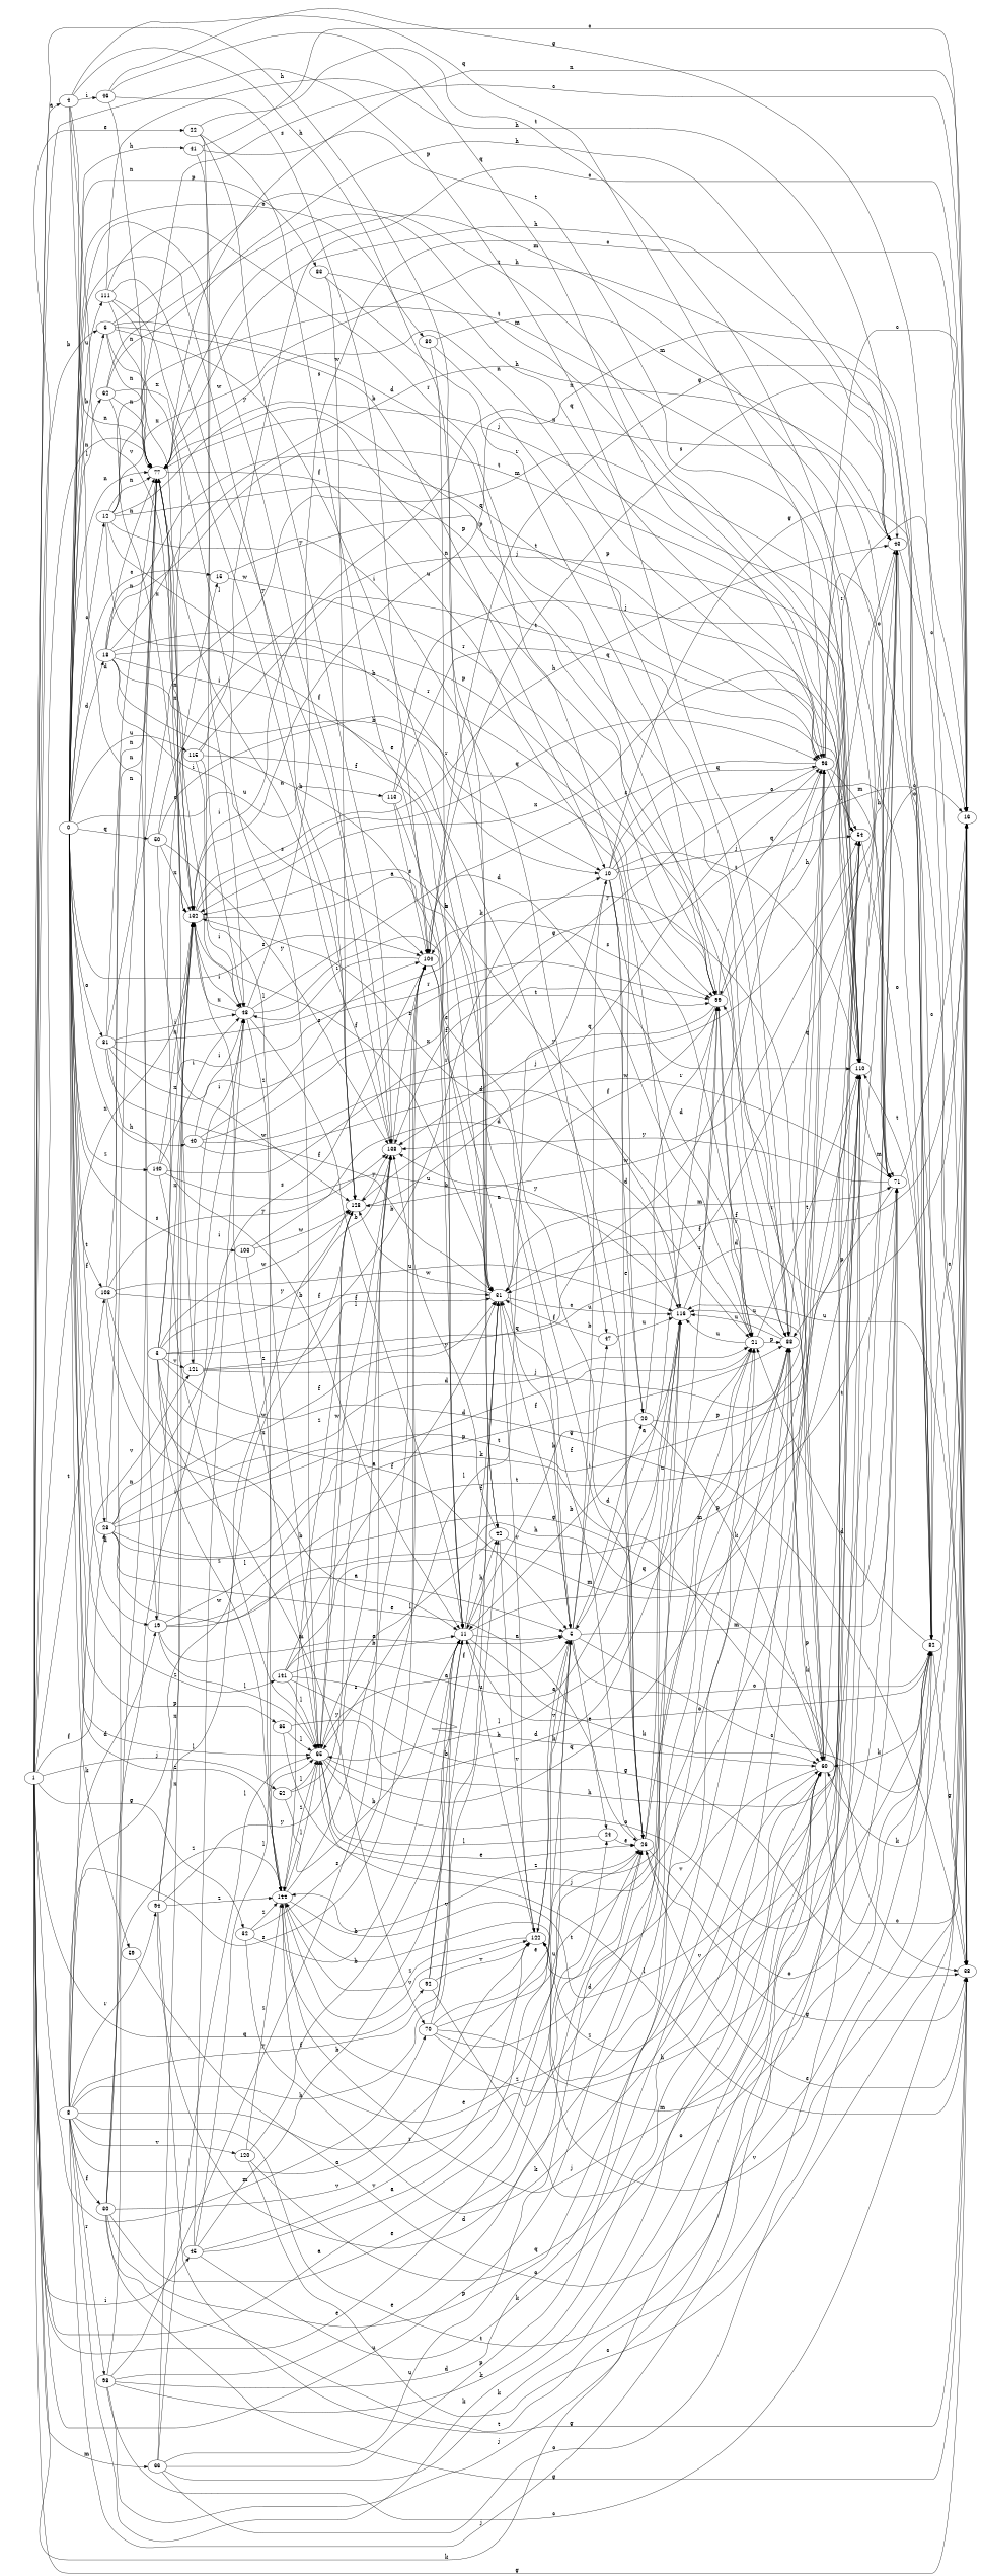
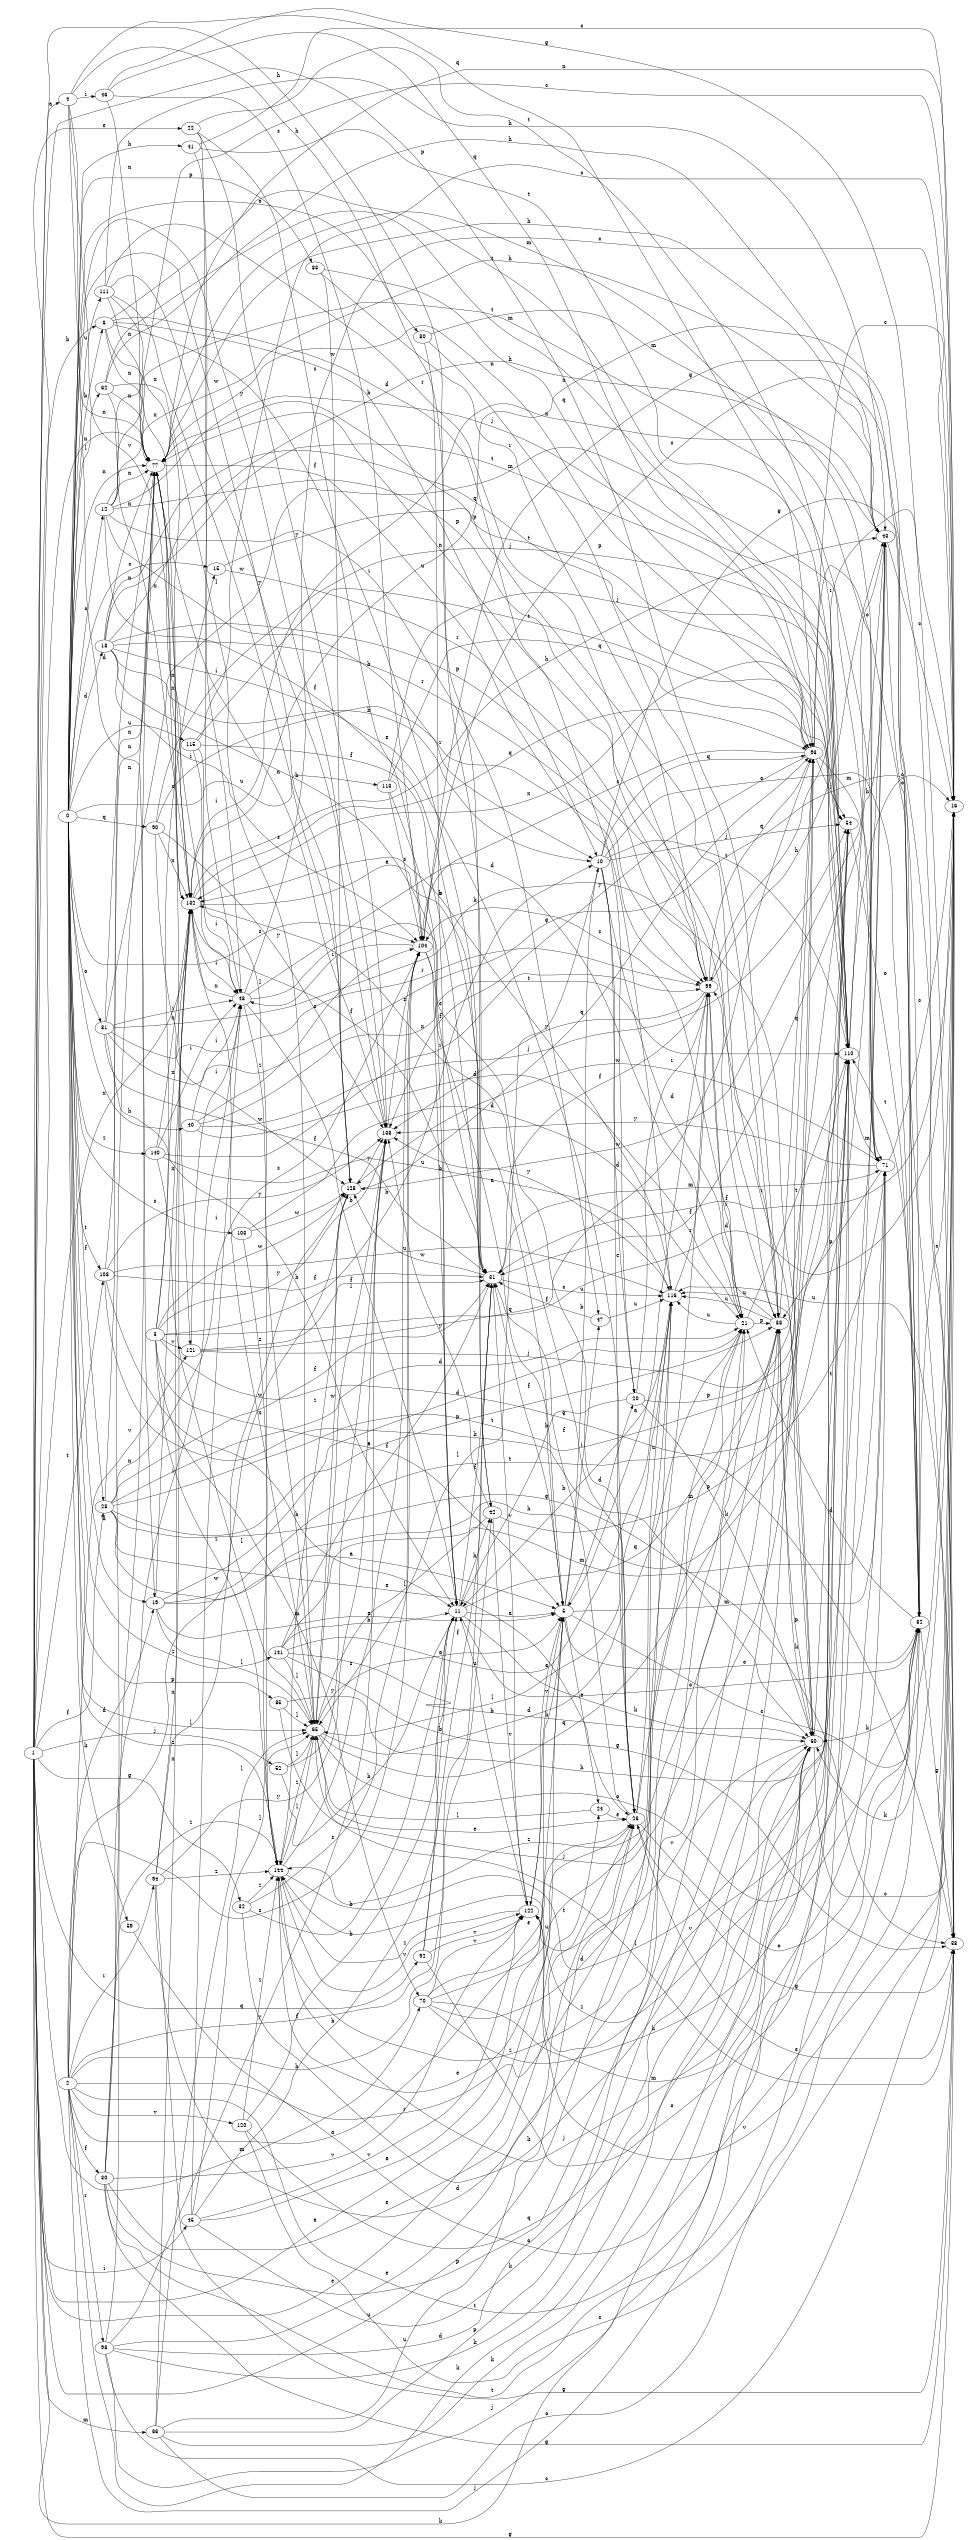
  strict digraph {
    rankdir=LR
    0
    6
    12
    15
    18
    19
    28
    40
    41
    59
    62
    65
    77
    80
    81
    83
    85
-   90 [label=50]
+   90
    103
    104
    108
    111
    113
    115
    128
    138
    140
    141
    144
    132
    31
    110
    10
    20
    88
    54
    16
    47
    71
    43
    99
    93
    26
    11
    5
    21
    38
    48
    82
    116
    60
    122
    1
    4
    22
    24
    32
    42
    45
    52
    66
    70
    92
    121
    46
-   2 [label=8]
+   2
    30
    94
    98
    120
    3
    0 -> 6 [label=b]
    0 -> 12 [label=c]
    0 -> 15 [label=c]
    0 -> 18 [label=d]
    0 -> 19 [label=d]
    0 -> 28 [label=f]
    0 -> 40 [label=h]
    0 -> 41 [label=h]
    0 -> 59 [label=k]
    0 -> 62 [label=l]
    0 -> 65 [label=l]
    0 -> 77 [label=n]
    0 -> 80 [label=o]
    0 -> 81 [label=o]
    0 -> 83 [label=p]
    0 -> 85 [label=p]
    0 -> 90 [label=q]
    0 -> 103 [label=s]
    0 -> 104 [label=s]
    0 -> 108 [label=t]
    0 -> 111 [label=u]
    0 -> 113 [label=u]
    0 -> 115 [label=u]
    0 -> 128 [label=w]
    0 -> 138 [label=y]
    0 -> 140 [label=z]
    0 -> 141 [label=z]
    0 -> 144 [label=z]
    6 -> 77 [label=n]
    6 -> 132 [label=x]
    6 -> 31 [label=f]
    6 -> 110 [label=t]
    6 -> 10 [label=b]
    6 -> 20 [label=d]
    12 -> 77 [label=n]
    12 -> 31 [label=f]
    12 -> 10 [label=b]
    12 -> 88 [label=p]
    12 -> 54 [label=j]
    12 -> 16 [label=c]
    12 -> 47 [label=i]
    12 -> 71 [label=m]
    12 -> 43 [label=h]
    15 -> 110 [label=t]
    15 -> 99 [label=r]
    18 -> 77 [label=n]
    18 -> 104 [label=s]
    18 -> 110 [label=t]
    18 -> 10 [label=b]
    18 -> 88 [label=p]
    18 -> 43 [label=h]
    18 -> 99 [label=r]
    18 -> 93 [label=q]
    18 -> 26 [label=e]
    18 -> 11 [label=b]
    19 -> 65 [label=l]
    19 -> 132 [label=x]
    19 -> 110 [label=t]
    19 -> 43 [label=h]
    19 -> 5 [label=a]
    19 -> 21 [label=d]
    28 -> 77 [label=n]
    28 -> 104 [label=s]
    28 -> 31 [label=f]
    28 -> 110 [label=t]
    28 -> 88 [label=p]
    28 -> 26 [label=e]
    28 -> 5 [label=a]
    28 -> 21 [label=d]
    28 -> 38 [label=g]
    40 -> 104 [label=s]
    40 -> 110 [label=t]
    40 -> 54 [label=j]
    40 -> 21 [label=d]
    40 -> 48 [label=i]
    41 -> 110 [label=t]
    41 -> 16 [label=c]
    41 -> 48 [label=i]
    59 -> 82 [label=o]
    62 -> 65 [label=l]
    62 -> 77 [label=n]
    62 -> 132 [label=x]
    62 -> 110 [label=t]
    62 -> 43 [label=h]
    65 -> 128 [label=w]
    65 -> 144 [label=z]
    65 -> 132 [label=x]
    65 -> 93 [label=q]
    65 -> 26 [label=e]
    65 -> 5 [label=a]
    65 -> 21 [label=d]
    65 -> 82 [label=o]
    77 -> 132 [label=x]
    77 -> 88 [label=p]
    77 -> 71 [label=m]
    77 -> 43 [label=h]
    77 -> 48 [label=i]
    77 -> 116 [label=u]
    80 -> 88 [label=p]
    80 -> 71 [label=m]
    80 -> 11 [label=b]
    81 -> 77 [label=n]
    81 -> 31 [label=f]
    81 -> 71 [label=m]
    81 -> 99 [label=r]
    81 -> 11 [label=b]
    81 -> 38 [label=g]
    81 -> 48 [label=i]
    81 -> 60 [label=k]
    83 -> 128 [label=w]
    83 -> 99 [label=r]
    83 -> 93 [label=q]
    85 -> 65 [label=l]
    85 -> 54 [label=j]
    85 -> 43 [label=h]
    90 -> 128 [label=w]
    90 -> 138 [label=y]
    90 -> 132 [label=x]
    90 -> 54 [label=j]
    90 -> 99 [label=r]
    103 -> 128 [label=w]
    103 -> 144 [label=z]
    103 -> 21 [label=d]
    104 -> 11 [label=b]
    104 -> 5 [label=a]
    104 -> 38 [label=g]
    104 -> 48 [label=i]
    108 -> 77 [label=n]
    108 -> 138 [label=y]
    108 -> 31 [label=f]
    108 -> 11 [label=b]
    108 -> 116 [label=u]
    108 -> 60 [label=k]
    111 -> 77 [label=n]
    111 -> 128 [label=w]
    111 -> 138 [label=y]
    111 -> 132 [label=x]
    111 -> 43 [label=h]
    111 -> 99 [label=r]
    113 -> 104 [label=s]
    113 -> 31 [label=f]
    113 -> 54 [label=j]
    113 -> 93 [label=q]
    115 -> 65 [label=l]
    115 -> 31 [label=f]
    115 -> 110 [label=t]
    115 -> 16 [label=c]
    115 -> 48 [label=i]
    128 -> 138 [label=y]
    128 -> 144 [label=z]
    128 -> 93 [label=q]
    138 -> 65 [label=l]
    138 -> 77 [label=n]
    138 -> 104 [label=s]
    140 -> 65 [label=l]
    140 -> 132 [label=x]
    140 -> 99 [label=r]
    140 -> 48 [label=i]
    140 -> 116 [label=u]
    141 -> 65 [label=l]
    141 -> 31 [label=f]
    141 -> 71 [label=m]
    141 -> 11 [label=b]
    141 -> 38 [label=g]
    141 -> 116 [label=u]
    141 -> 60 [label=k]
    144 -> 65 [label=l]
    144 -> 104 [label=s]
    144 -> 110 [label=t]
    144 -> 54 [label=j]
    144 -> 26 [label=e]
    144 -> 122 [label=v]
    132 -> 77 [label=n]
    132 -> 31 [label=f]
    132 -> 43 [label=h]
    132 -> 93 [label=q]
    132 -> 5 [label=a]
    132 -> 48 [label=i]
    31 -> 128 [label=w]
    31 -> 71 [label=m]
    31 -> 116 [label=u]
    31 -> 122 [label=v]
    110 -> 16 [label=c]
    110 -> 71 [label=m]
    110 -> 43 [label=h]
    110 -> 122 [label=v]
    10 -> 65 [label=l]
    10 -> 110 [label=t]
    10 -> 20 [label=d]
    10 -> 54 [label=j]
    10 -> 93 [label=q]
    10 -> 26 [label=e]
    10 -> 21 [label=d]
    10 -> 38 [label=g]
    10 -> 82 [label=o]
    20 -> 88 [label=p]
    20 -> 99 [label=r]
    20 -> 11 [label=b]
    20 -> 60 [label=k]
    88 -> 104 [label=s]
    88 -> 144 [label=z]
    88 -> 93 [label=q]
    88 -> 116 [label=u]
    88 -> 60 [label=k]
    54 -> 132 [label=x]
    54 -> 82 [label=o]
    16 -> 77 [label=n]
    16 -> 31 [label=f]
    16 -> 99 [label=r]
    16 -> 60 [label=k]
    16 -> 122 [label=v]
    47 -> 31 [label=f]
    47 -> 116 [label=u]
    71 -> 128 [label=w]
    71 -> 138 [label=y]
    71 -> 144 [label=z]
    71 -> 88 [label=p]
    71 -> 16 [label=c]
    43 -> 128 [label=w]
    43 -> 132 [label=x]
    43 -> 31 [label=f]
    43 -> 16 [label=c]
    43 -> 82 [label=o]
    99 -> 77 [label=n]
    99 -> 138 [label=y]
    99 -> 31 [label=f]
    99 -> 43 [label=h]
    99 -> 93 [label=q]
    99 -> 5 [label=a]
    99 -> 21 [label=d]
    93 -> 77 [label=n]
    93 -> 104 [label=s]
    93 -> 138 [label=y]
    93 -> 54 [label=j]
    93 -> 16 [label=c]
    93 -> 71 [label=m]
    93 -> 82 [label=o]
    26 -> 132 [label=x]
    26 -> 31 [label=f]
    26 -> 88 [label=p]
    26 -> 38 [label=g]
    26 -> 82 [label=o]
    26 -> 116 [label=u]
    11 -> 31 [label=f]
    11 -> 93 [label=q]
    11 -> 5 [label=a]
    11 -> 82 [label=o]
    11 -> 60 [label=k]
    11 -> 42 [label=h]
    5 -> 31 [label=f]
    5 -> 10 [label=b]
    5 -> 20 [label=d]
    5 -> 16 [label=c]
    5 -> 47 [label=i]
    5 -> 71 [label=m]
    5 -> 82 [label=o]
    5 -> 122 [label=v]
    5 -> 24 [label=e]
    21 -> 144 [label=z]
    21 -> 110 [label=t]
    21 -> 88 [label=p]
    21 -> 99 [label=r]
    21 -> 116 [label=u]
    38 -> 65 [label=l]
    38 -> 26 [label=e]
    38 -> 116 [label=u]
    48 -> 144 [label=z]
    48 -> 132 [label=x]
    48 -> 16 [label=c]
    48 -> 26 [label=e]
    48 -> 11 [label=b]
    48 -> 21 [label=d]
    82 -> 104 [label=s]
    82 -> 132 [label=x]
    82 -> 110 [label=t]
    82 -> 16 [label=c]
    82 -> 21 [label=d]
    82 -> 38 [label=g]
    82 -> 60 [label=k]
    116 -> 65 [label=l]
    116 -> 138 [label=y]
    116 -> 132 [label=x]
    116 -> 99 [label=r]
    116 -> 11 [label=b]
    60 -> 110 [label=t]
    60 -> 88 [label=p]
    60 -> 16 [label=c]
    60 -> 99 [label=r]
    60 -> 116 [label=u]
    60 -> 122 [label=v]
    122 -> 144 [label=z]
    122 -> 11 [label=b]
    122 -> 5 [label=a]
    1 -> 6 [label=b]
    1 -> 28 [label=f]
    1 -> 77 [label=n]
    1 -> 108 [label=t]
    1 -> 132 [label=x]
    1 -> 88 [label=p]
    1 -> 5 [label=a]
    1 -> 38 [label=g]
    1 -> 116 [label=u]
    1 -> 60 [label=k]
    1 -> 4 [label=a]
    1 -> 22 [label=e]
    1 -> 24 [label=e]
    1 -> 32 [label=g]
    1 -> 42 [label=h]
    1 -> 45 [label=i]
    1 -> 52 [label=j]
    1 -> 66 [label=m]
    1 -> 70 [label=m]
    1 -> 92 [label=q]
    4 -> 19 [label=d]
    4 -> 77 [label=n]
    4 -> 93 [label=q]
    4 -> 42 [label=h]
    4 -> 121 [label=v]
    4 -> 46 [label=i]
    22 -> 104 [label=s]
    22 -> 138 [label=y]
    22 -> 110 [label=t]
    22 -> 48 [label=i]
    24 -> 65 [label=l]
    24 -> 26 [label=e]
    32 -> 104 [label=s]
    32 -> 144 [label=z]
    32 -> 11 [label=b]
    32 -> 60 [label=k]
    42 -> 65 [label=l]
    42 -> 138 [label=y]
    42 -> 71 [label=m]
    42 -> 122 [label=v]
    45 -> 65 [label=l]
    45 -> 11 [label=b]
    45 -> 5 [label=a]
    45 -> 48 [label=i]
    45 -> 60 [label=k]
    45 -> 122 [label=v]
    52 -> 65 [label=l]
    52 -> 138 [label=y]
    52 -> 11 [label=b]
    66 -> 65 [label=l]
    66 -> 132 [label=x]
    66 -> 88 [label=p]
    66 -> 26 [label=u]
    66 -> 82 [label=o]
    66 -> 60 [label=k]
    70 -> 71 [label=m]
    70 -> 43 [label=h]
    70 -> 26 [label=e]
    70 -> 21 [label=d]
    70 -> 116 [label=u]
-   70 -> 11 [label=v]
+   70 -> 122 [label=v]
    92 -> 31 [label=f]
    92 -> 11 [label=b]
    92 -> 82 [label=o]
    92 -> 122 [label=v]
    121 -> 31 [label=f]
    121 -> 54 [label=j]
    121 -> 93 [label=q]
    121 -> 48 [label=i]
    46 -> 77 [label=n]
    46 -> 104 [label=s]
    46 -> 93 [label=q]
    46 -> 38 [label=g]
    2 -> 19 [label=d]
    2 -> 104 [label=s]
    2 -> 128 [label=w]
    2 -> 31 [label=f]
    2 -> 110 [label=t]
    2 -> 54 [label=j]
    2 -> 99 [label=r]
    2 -> 5 [label=a]
    2 -> 60 [label=k]
    2 -> 42 [label=h]
    2 -> 121 [label=v]
    2 -> 30 [label=f]
    2 -> 94 [label=r]
    2 -> 98 [label=r]
    2 -> 120 [label=v]
    30 -> 77 [label=n]
    30 -> 144 [label=z]
    30 -> 110 [label=t]
    30 -> 88 [label=p]
    30 -> 26 [label=e]
    30 -> 38 [label=g]
    30 -> 48 [label=i]
    30 -> 122 [label=v]
    94 -> 128 [label=w]
    94 -> 138 [label=y]
    94 -> 144 [label=z]
    94 -> 132 [label=x]
    94 -> 21 [label=d]
    94 -> 38 [label=g]
    98 -> 77 [label=n]
    98 -> 138 [label=y]
    98 -> 54 [label=j]
    98 -> 16 [label=c]
    98 -> 26 [label=e]
    98 -> 21 [label=d]
    98 -> 60 [label=k]
    120 -> 144 [label=z]
    120 -> 16 [label=c]
    120 -> 93 [label=q]
    120 -> 11 [label=b]
    3 -> 15 [label=c]
    3 -> 128 [label=w]
    3 -> 138 [label=y]
    3 -> 144 [label=z]
    3 -> 132 [label=x]
    3 -> 10 [label=b]
    3 -> 16 [label=c]
    3 -> 5 [label=a]
    3 -> 38 [label=g]
    3 -> 70 [label=m]
    3 -> 121 [label=v]
  }
